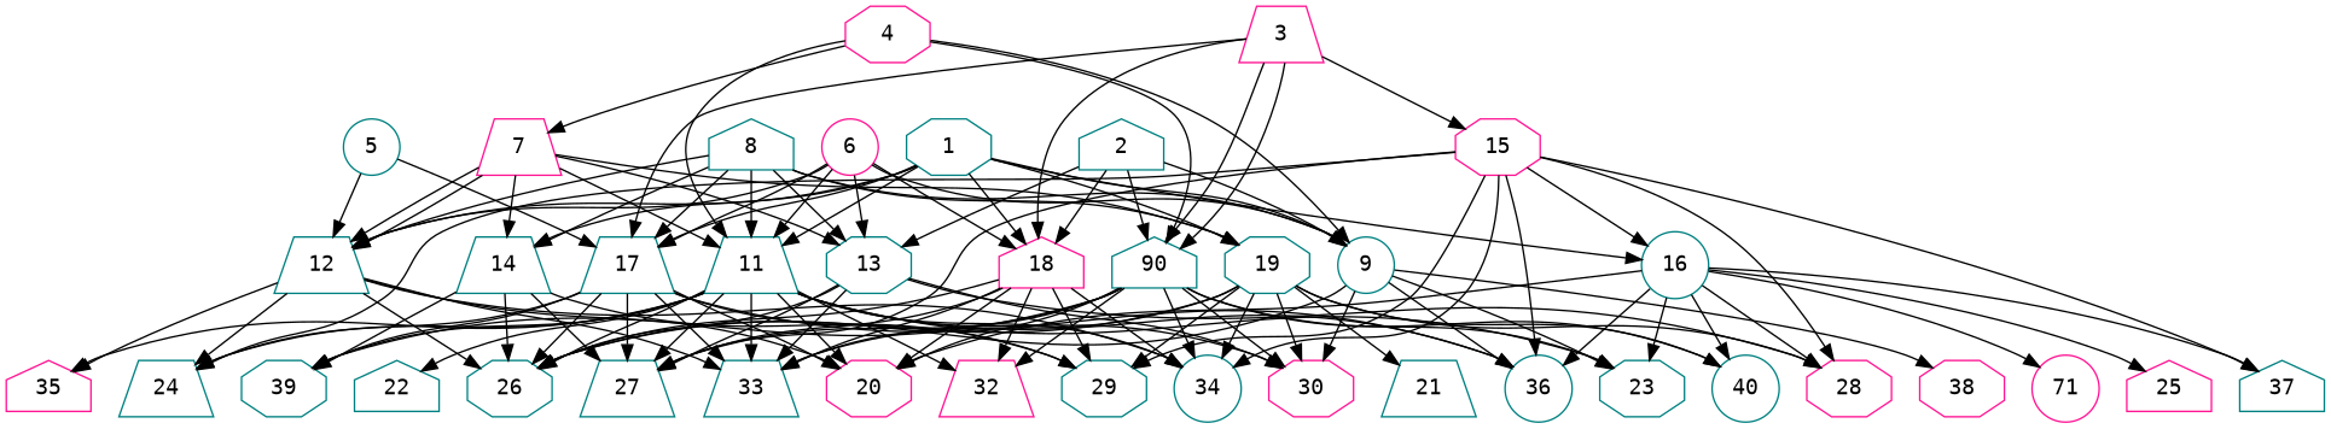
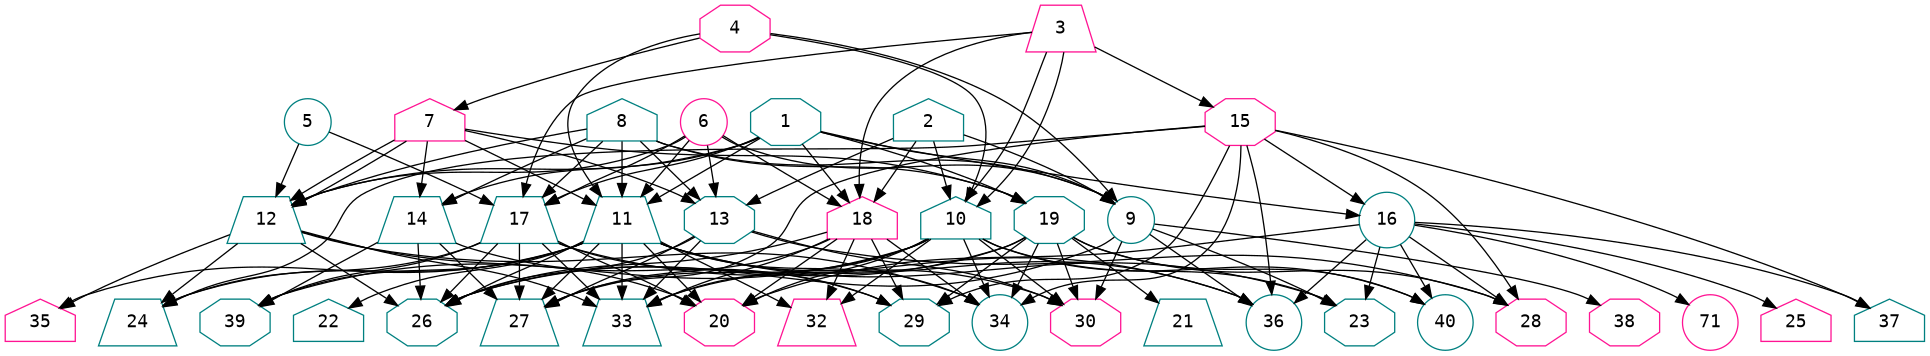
  digraph {
    fontname="DejaVu Sans Mono"
    node [alpha=0.14 color=teal fontname="DejaVu Sans Mono" shape=octagon]
    edge [fontname="DejaVu Sans Mono"]
    1 [alpha=0.08 expect_size=144937296246164256]
    9 [alpha=0.13 expect_size=93778935334043648000 shape=circle]
    11 [alpha=0.17 expect_size=1205330363098248 shape=trapezium]
    12 [expect_size=47921737423109200 shape=trapezium]
    14 [alpha=0.12 expect_size=15774550802833674 shape=trapezium]
    16 [expect_size=576952193618698880 shape=circle]
    17 [alpha=0.08 expect_size=265581721290058016 shape=trapezium]
    18 [alpha=0.19 color=deeppink expect_size=14934294625032288 shape=house]
    19 [alpha=0.19 expect_size=5195414754654420992]
    23 [alpha=0.16 expect_size=169480554715071643648]
    26 [alpha=0.02 expect_size=9593112354846464]
    30 [alpha=0.15 color=deeppink expect_size=146487547222107881472]
    36 [alpha=0.06 expect_size=591107182401643610112 shape=circle]
    38 [alpha=0.07 color=deeppink expect_size=4399323515935098]
    33 [alpha=0.17 expect_size=45759655809770208 shape=trapezium]
    20 [alpha=0.05 color=deeppink expect_size=138261730608419776]
    27 [alpha=0.10 expect_size=2389262558348819 shape=trapezium]
    32 [color=deeppink expect_size=1256227735698980096 shape=trapezium]
    34 [expect_size=16310918044724872 shape=circle]
    39 [alpha=0.05 expect_size=1253050751529591552]
    22 [alpha=0.08 expect_size=39669251493034216 shape=house]
    24 [alpha=0.12 expect_size=187530139985096416 shape=trapezium]
    35 [alpha=0.06 color=deeppink expect_size=205013341662347264000 shape=house]
    29 [alpha=0.18 expect_size=676125034521917056]
    40 [alpha=0.13 expect_size=35665081977661632 shape=circle]
    28 [alpha=0.02 color=deeppink expect_size=1861303312016474112000]
    37 [alpha=0.12 expect_size=160392084268551488 shape=house]
    25 [alpha=0.20 color=deeppink expect_size=14684774074274545664 shape=house]
    n29 [alpha=0.07 color=deeppink expect_size=316559145617822 label=71 shape=circle]
    21 [alpha=0.01 expect_size=23847882560029312 shape=trapezium]
    2 [alpha=0.02 expect_size=402121686871489664 shape=house]
-   10 [alpha=0.06 expect_size=394219669960369 shape=house label=90]
+   10 [alpha=0.06 expect_size=394219669960369 shape=house]
    13 [alpha=0.06 expect_size=1687348804515795042304]
    3 [alpha=0.11 color=deeppink expect_size=52632650492487401472 shape=trapezium]
    15 [alpha=0.06 color=deeppink expect_size=36731595939381248000]
    4 [alpha=0.10 color=deeppink expect_size=2107909323706158848]
-   7 [alpha=0.03 color=deeppink expect_size=978235954978491465728 shape=trapezium]
+   7 [alpha=0.03 color=deeppink expect_size=978235954978491465728 shape=house]
    5 [expect_size=1356143147663918891008 shape=circle]
    6 [alpha=0.04 color=deeppink expect_size=242150900022596599808 shape=circle]
    8 [alpha=0.09 expect_size=427302265851662 shape=house]
    1 -> 9
    1 -> 11
    1 -> 12
    1 -> 14
    1 -> 16
    1 -> 17
    1 -> 18
    1 -> 19
    9 -> 23
    9 -> 26
    9 -> 30
    9 -> 36
    9 -> 38
    11 -> 23
    11 -> 26
    11 -> 30
    11 -> 36
    11 -> 33
    11 -> 20
    11 -> 27
    11 -> 32
    11 -> 34
    11 -> 39
    11 -> 22
    11 -> 24
    11 -> 35
    12 -> 26
    12 -> 33
    12 -> 20
    12 -> 34
    12 -> 24
    12 -> 35
    14 -> 26
    14 -> 27
    14 -> 39
    14 -> 29
    16 -> 23
    16 -> 36
    16 -> 20
    16 -> 40
    16 -> 28
    16 -> 37
    16 -> 25
    16 -> n29
    17 -> 26
    17 -> 36
    17 -> 33
    17 -> 20
    17 -> 27
    17 -> 39
    17 -> 24
    17 -> 29
    18 -> 26
    18 -> 33
    18 -> 20
    18 -> 27
    18 -> 32
    18 -> 34
    18 -> 29
    19 -> 26
    19 -> 30
    19 -> 33
    19 -> 34
    19 -> 29
    19 -> 40
    19 -> 28
    19 -> 21
    2 -> 9
    2 -> 18
    2 -> 10
    2 -> 13
    10 -> 23
    10 -> 30
    10 -> 33
    10 -> 20
    10 -> 27
    10 -> 32
    10 -> 34
    10 -> 39
    10 -> 40
    13 -> 26
    13 -> 30
    13 -> 33
    13 -> 27
    13 -> 28
    3 -> 17
    3 -> 18
    3 -> 10
    3 -> 10
    3 -> 15
    15 -> 16
    15 -> 36
    15 -> 27
    15 -> 34
    15 -> 24
    15 -> 29
    15 -> 28
    15 -> 37
    4 -> 9
    4 -> 11
    4 -> 10
    4 -> 7
    7 -> 11
    7 -> 12
    7 -> 12
    7 -> 14
    7 -> 19
    7 -> 13
    5 -> 12
    5 -> 17
    6 -> 9
    6 -> 11
    6 -> 12
    6 -> 17
    6 -> 18
    6 -> 13
    8 -> 9
    8 -> 11
    8 -> 12
    8 -> 14
    8 -> 17
    8 -> 19
    8 -> 13
  }
